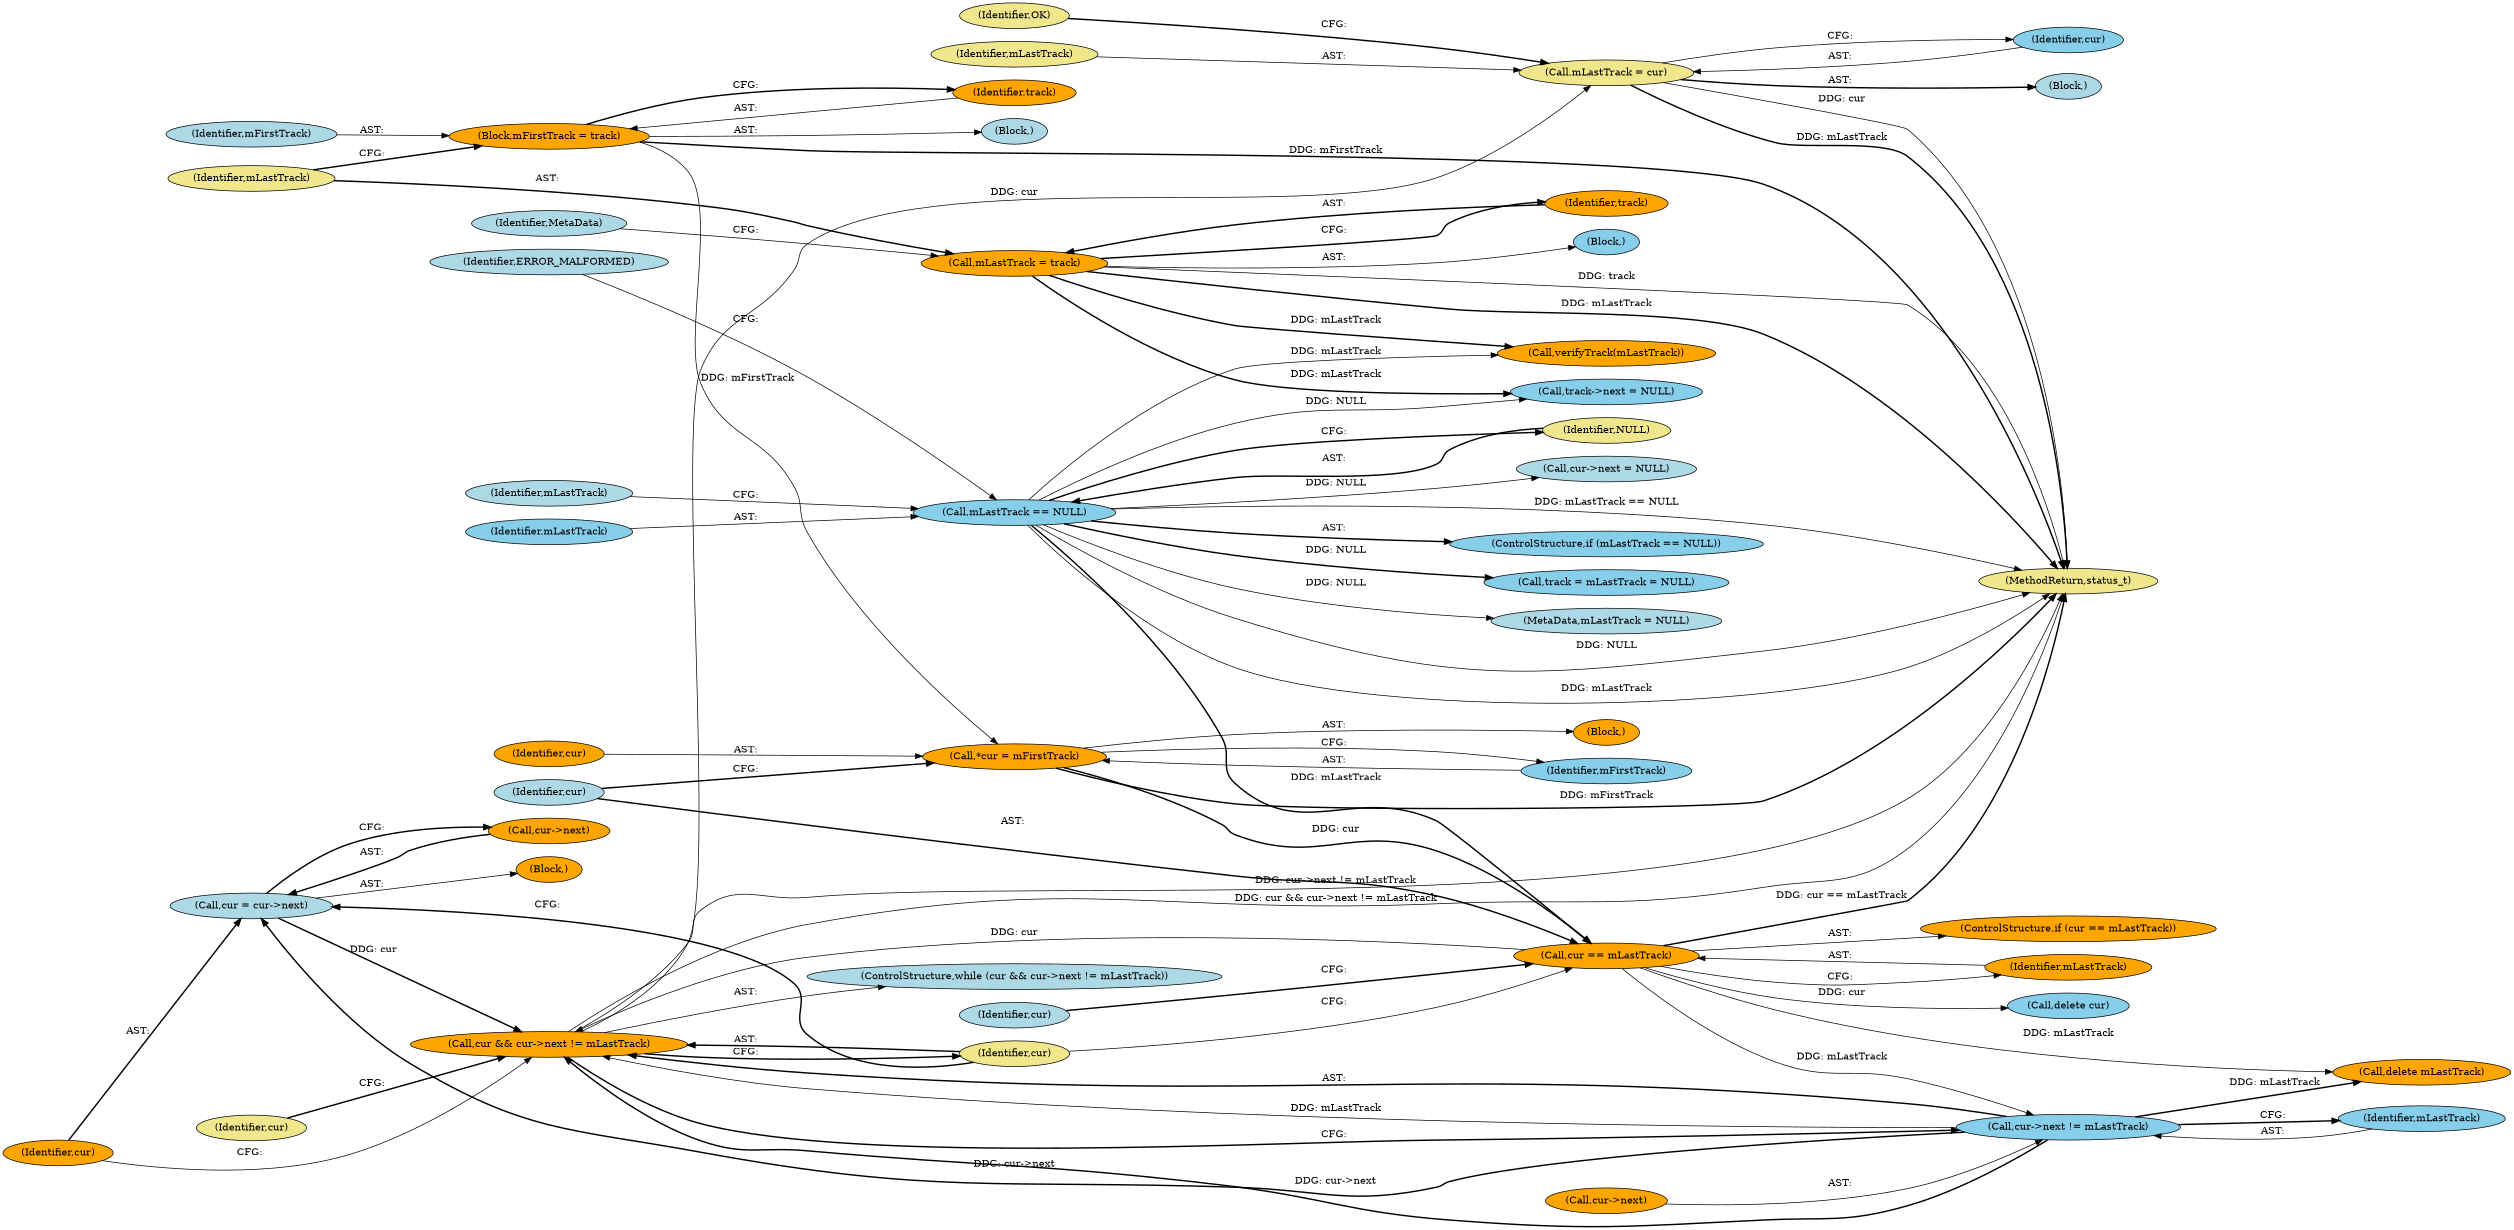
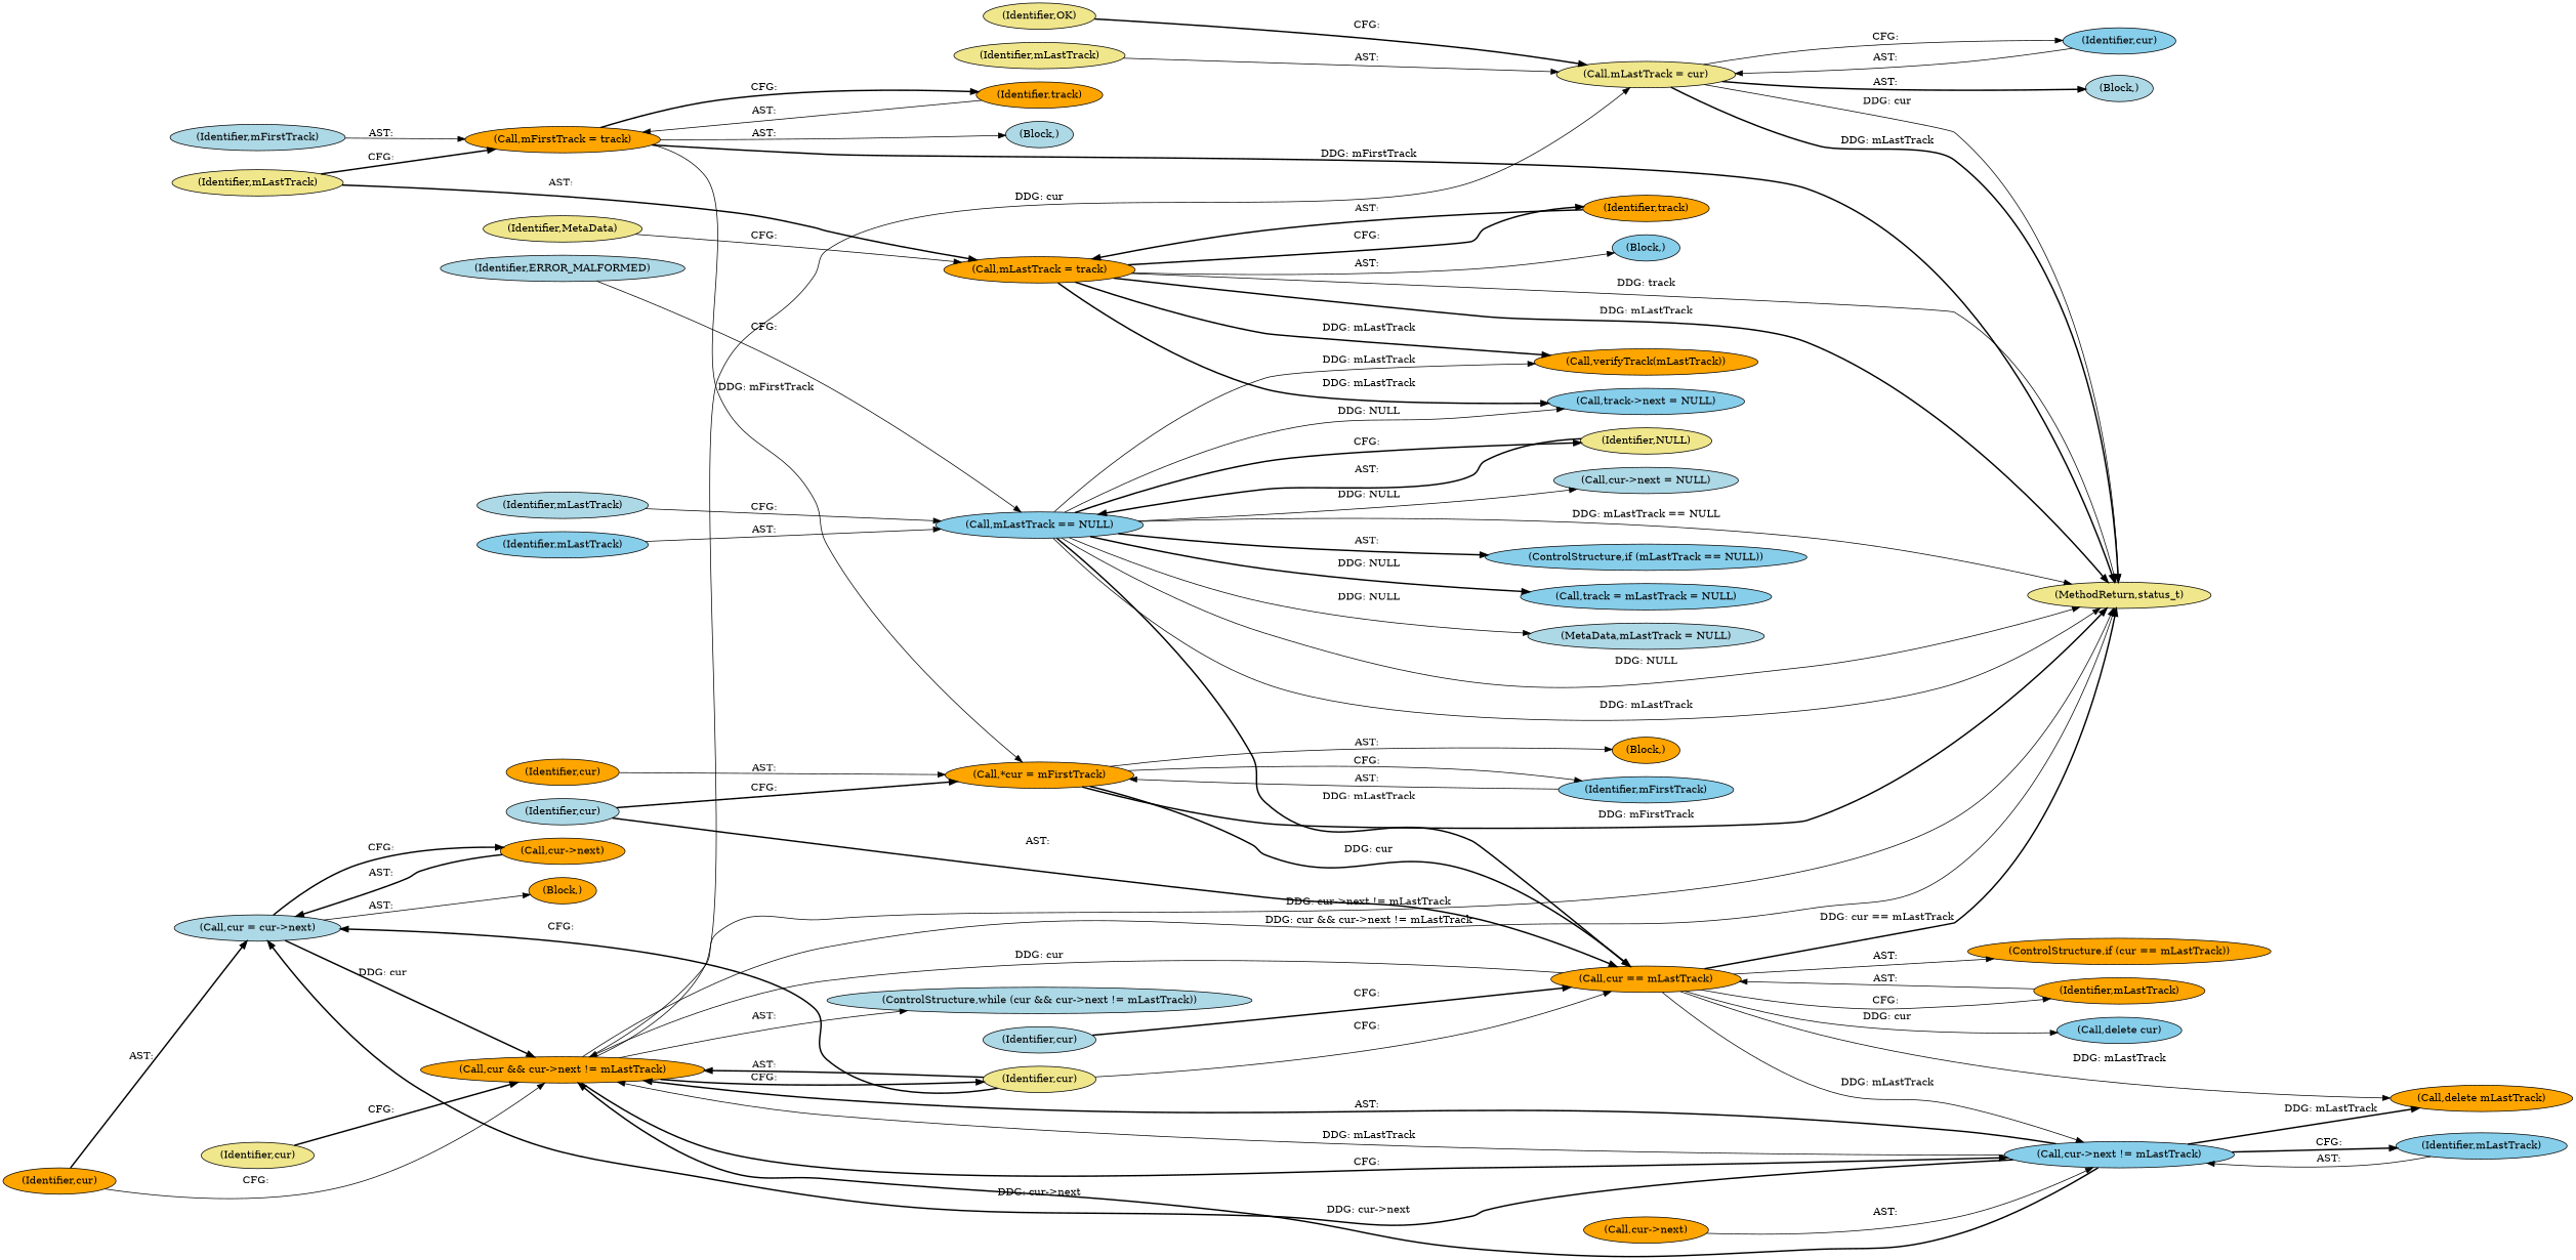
  digraph {
    rankdir=LR
    node [fillcolor=orange style=filled]
    edge [style=solid]
    n1 [fillcolor=lightblue label="(Call,cur = cur->next)"]
    n2 [label="(Call,cur && cur->next != mLastTrack)"]
    n3 [label="(Call,cur->next)"]
    n4 [label="(Block,)"]
    n5 [fillcolor=skyblue label="(Call,cur->next != mLastTrack)"]
    n6 [fillcolor=khaki label="(MethodReturn,status_t)"]
    n7 [fillcolor=khaki label="(Call,mLastTrack = cur)"]
    n8 [fillcolor=lightblue label="(ControlStructure,while (cur && cur->next != mLastTrack))"]
    n9 [fillcolor=khaki label="(Identifier,cur)"]
    n10 [fillcolor=skyblue label="(Identifier,mLastTrack)"]
    n11 [label="(Call,delete mLastTrack)"]
    n12 [label="(Call,cur == mLastTrack)"]
    n13 [label="(ControlStructure,if (cur == mLastTrack))"]
    n14 [label="(Identifier,mLastTrack)"]
    n15 [fillcolor=skyblue label="(Call,delete cur)"]
    n16 [label="(Call,*cur = mFirstTrack)"]
    n17 [fillcolor=skyblue label="(Identifier,mFirstTrack)"]
    n18 [label="(Block,)"]
-   n19 [label="(Block,mFirstTrack = track)"]
+   n19 [label="(Call,mFirstTrack = track)"]
    n20 [fillcolor=lightblue label="(Block,)"]
    n21 [label="(Identifier,track)"]
    n22 [fillcolor=skyblue label="(Call,mLastTrack == NULL)"]
    n23 [fillcolor=skyblue label="(ControlStructure,if (mLastTrack == NULL))"]
    n24 [fillcolor=skyblue label="(Call,track = mLastTrack = NULL)"]
    n25 [fillcolor=skyblue label="(Call,track->next = NULL)"]
    n26 [label="(Call,verifyTrack(mLastTrack))"]
    n27 [fillcolor=lightblue label="(MetaData,mLastTrack = NULL)"]
    n28 [fillcolor=khaki label="(Identifier,NULL)"]
    n29 [fillcolor=lightblue label="(Call,cur->next = NULL)"]
    n30 [label="(Call,mLastTrack = track)"]
    n31 [label="(Identifier,track)"]
    n32 [fillcolor=skyblue label="(Block,)"]
    n33 [fillcolor=skyblue label="(Identifier,cur)"]
    n34 [fillcolor=lightblue label="(Block,)"]
    n35 [fillcolor=skyblue label="(Identifier,mLastTrack)"]
    n36 [label="(Call,cur->next)"]
    n37 [fillcolor=khaki label="(Identifier,mLastTrack)"]
    n38 [fillcolor=lightblue label="(Identifier,ERROR_MALFORMED)"]
    n39 [fillcolor=lightblue label="(Identifier,cur)"]
    n40 [label="(Identifier,cur)"]
    n41 [fillcolor=lightblue label="(Identifier,mFirstTrack)"]
-   n42 [fillcolor=lightblue label="(Identifier,MetaData)"]
+   n42 [fillcolor=khaki label="(Identifier,MetaData)"]
    n43 [fillcolor=khaki label="(Identifier,OK)"]
    n44 [fillcolor=khaki label="(Identifier,mLastTrack)"]
    n45 [fillcolor=lightblue label="(Identifier,cur)"]
    n46 [fillcolor=lightblue label="(Identifier,mLastTrack)"]
    n47 [fillcolor=khaki label="(Identifier,cur)"]
    n48 [label="(Identifier,cur)"]
    n1 -> n2 [label="DDG: cur" style=bold]
    n1 -> n3 [label="CFG: " style=bold]
    n1 -> n4 [label="AST: "]
    n2 -> n5 [label="CFG: " style=bold]
    n2 -> n6 [label="DDG: cur->next != mLastTrack"]
    n2 -> n6 [label="DDG: cur && cur->next != mLastTrack"]
    n2 -> n7 [label="DDG: cur"]
    n2 -> n8 [label="AST: "]
    n2 -> n9 [label="CFG: " style=bold]
    n3 -> n1 [label="AST: " style=bold]
    n5 -> n1 [label="DDG: cur->next" style=bold]
    n5 -> n2 [label="AST: " style=bold]
    n5 -> n2 [label="DDG: cur->next" style=bold]
    n5 -> n2 [label="DDG: mLastTrack"]
    n5 -> n10 [label="CFG: " style=bold]
    n5 -> n11 [label="DDG: mLastTrack" style=bold]
    n7 -> n6 [label="DDG: cur"]
    n7 -> n6 [label="DDG: mLastTrack" style=bold]
    n7 -> n33 [label="CFG: "]
    n7 -> n34 [label="AST: " style=bold]
    n9 -> n1 [label="CFG: " style=bold]
    n9 -> n2 [label="AST: " style=bold]
    n9 -> n12 [label="CFG: "]
    n10 -> n5 [label="AST: "]
    n12 -> n2 [label="DDG: cur"]
    n12 -> n5 [label="DDG: mLastTrack"]
    n12 -> n6 [label="DDG: cur == mLastTrack" style=bold]
    n12 -> n11 [label="DDG: mLastTrack"]
    n12 -> n13 [label="AST: "]
    n12 -> n14 [label="CFG: "]
    n12 -> n15 [label="DDG: cur"]
    n14 -> n12 [label="AST: "]
    n16 -> n6 [label="DDG: mFirstTrack" style=bold]
    n16 -> n12 [label="DDG: cur" style=bold]
    n16 -> n17 [label="CFG: "]
    n16 -> n18 [label="AST: "]
    n17 -> n16 [label="AST: "]
    n19 -> n6 [label="DDG: mFirstTrack" style=bold]
    n19 -> n16 [label="DDG: mFirstTrack"]
    n19 -> n20 [label="AST: "]
    n19 -> n21 [label="CFG: " style=bold]
    n21 -> n19 [label="AST: "]
    n22 -> n6 [label="DDG: mLastTrack"]
    n22 -> n6 [label="DDG: mLastTrack == NULL"]
    n22 -> n6 [label="DDG: NULL"]
    n22 -> n12 [label="DDG: mLastTrack" style=bold]
    n22 -> n23 [label="AST: " style=bold]
    n22 -> n24 [label="DDG: NULL" style=bold]
    n22 -> n25 [label="DDG: NULL"]
    n22 -> n26 [label="DDG: mLastTrack"]
    n22 -> n27 [label="DDG: NULL"]
    n22 -> n28 [label="CFG: " style=bold]
    n22 -> n29 [label="DDG: NULL"]
    n28 -> n22 [label="AST: " style=bold]
    n30 -> n6 [label="DDG: track"]
    n30 -> n6 [label="DDG: mLastTrack" style=bold]
    n30 -> n25 [label="DDG: mLastTrack" style=bold]
    n30 -> n26 [label="DDG: mLastTrack" style=bold]
    n30 -> n31 [label="CFG: " style=bold]
    n30 -> n32 [label="AST: "]
    n31 -> n30 [label="AST: " style=bold]
    n33 -> n7 [label="AST: "]
    n35 -> n22 [label="AST: "]
    n36 -> n5 [label="AST: "]
    n37 -> n19 [label="CFG: " style=bold]
    n37 -> n30 [label="AST: " style=bold]
    n38 -> n22 [label="CFG: "]
    n39 -> n12 [label="AST: " style=bold]
    n39 -> n16 [label="CFG: " style=bold]
    n40 -> n16 [label="AST: "]
    n41 -> n19 [label="AST: "]
    n42 -> n30 [label="CFG: "]
    n43 -> n7 [label="CFG: " style=bold]
    n44 -> n7 [label="AST: "]
    n45 -> n12 [label="CFG: " style=bold]
    n46 -> n22 [label="CFG: "]
    n47 -> n2 [label="CFG: " style=bold]
    n48 -> n1 [label="AST: " style=bold]
    n48 -> n2 [label="CFG: "]
  }
